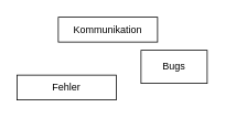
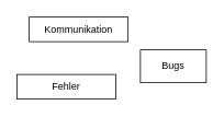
  <mxCell id="0" />
  <mxCell id="1" parent="0" />
- <mxCell id="2" value="Kommunikation" style="rounded=0;whiteSpace=wrap;html=1;fillColor=#ffffff;" vertex="1" parent="1"><mxGeometry x="70" y="20" width="120" height="30" as="geometry" /></mxCell>
+ <mxCell id="2" value="Kommunikation" style="rounded=0;whiteSpace=wrap;html=1;fillColor=#ffffff;" vertex="1" parent="1"><mxGeometry x="35" y="20" width="120" height="30" as="geometry" /></mxCell>
  <mxCell id="3" value="Bugs" style="rounded=0;whiteSpace=wrap;html=1;fillColor=#ffffff;" vertex="1" parent="1"><mxGeometry x="170" y="60" width="80" height="40" as="geometry" /></mxCell>
  <mxCell id="4" value="Fehler" style="rounded=0;whiteSpace=wrap;html=1;fillColor=#ffffff;" vertex="1" parent="1"><mxGeometry x="20" y="90" width="120" height="30" as="geometry" /></mxCell>
